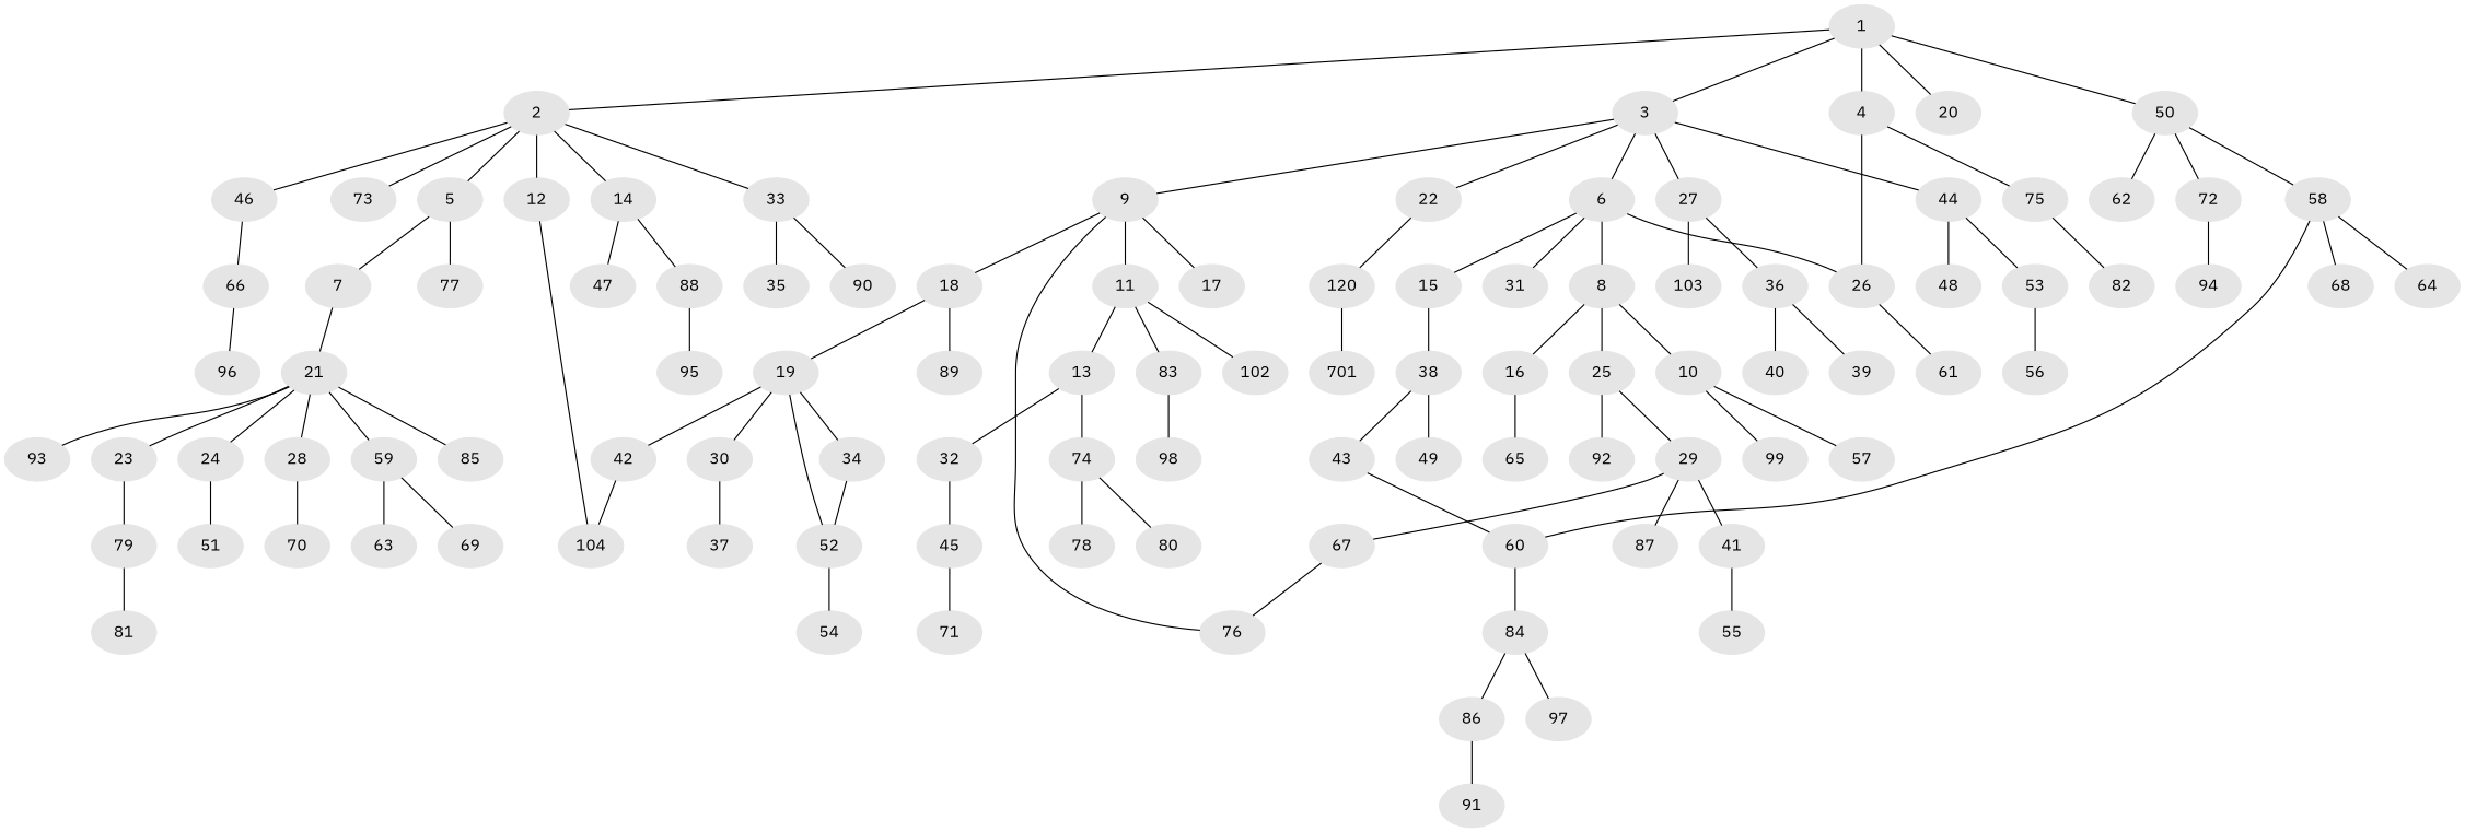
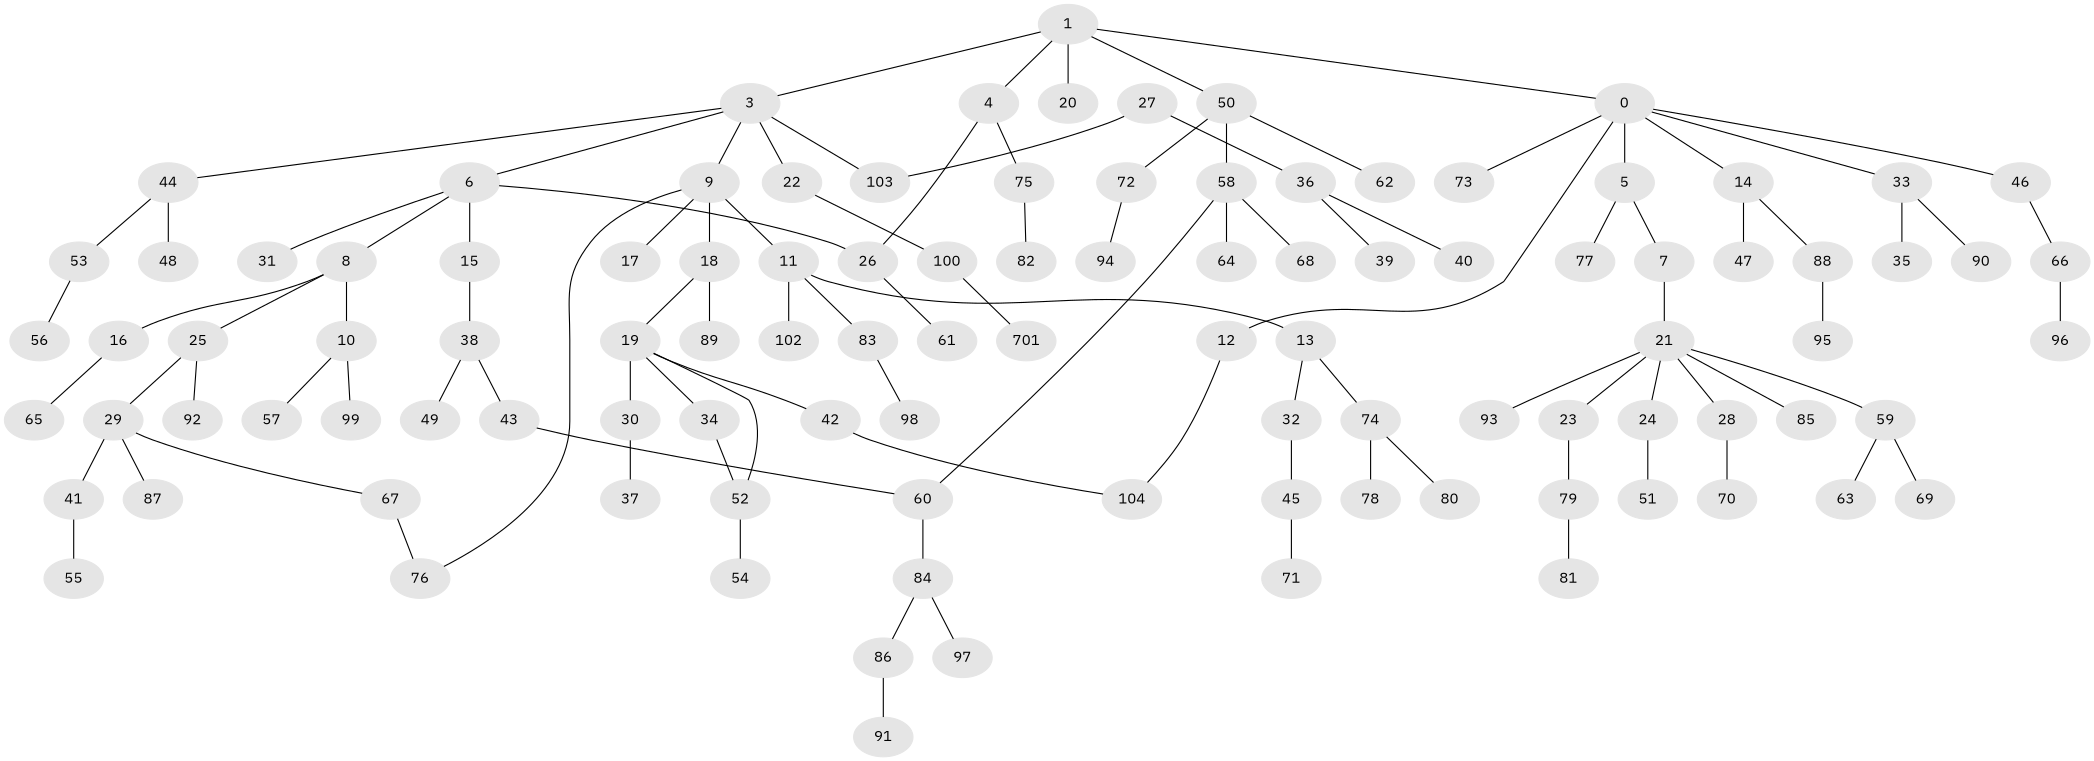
  graph {
    fontname="IBM Plex Sans"
    node [color=gray90 fontname="IBM Plex Sans" style=filled]
    edge [fontname="IBM Plex Sans"]
    1
-   2
+   2 [label=0]
    3
    4
    20
    50
    5
    12
    14
    33
    46
    73
    6
    9
    22
    27
    44
    26
    75
    58
    62
    72
    7
    77
    104
    47
    88
    35
    90
    66
    8
    15
    31
    11
    17
    18
    76
-   100 [label=120]
+   100
    36
    103
    48
    53
    61
    82
    21
    10
    16
    25
    38
    23
    24
    28
    59
    85
    93
    57
    99
    65
    29
    92
    13
    83
    102
    19
    89
    32
    74
    98
    45
    78
    80
    95
    43
    49
    30
    34
    42
    52
    37
    54
    79
    51
    70
    63
    69
    n86 [label=701]
    81
    41
    67
    87
    39
    40
    55
    71
    60
    84
    56
    96
    64
    68
    94
    86
    97
    91
    1 -- 2
    1 -- 3
    1 -- 4
    1 -- 20
    1 -- 50
    2 -- 5
    2 -- 12
    2 -- 14
    2 -- 33
    2 -- 46
    2 -- 73
    3 -- 6
    3 -- 9
    3 -- 22
-   3 -- 27
+   3 -- 103
    3 -- 44
    4 -- 26
    4 -- 75
    50 -- 58
    50 -- 62
    50 -- 72
    5 -- 7
    5 -- 77
    12 -- 104
    14 -- 47
    14 -- 88
    33 -- 35
    33 -- 90
    46 -- 66
    6 -- 26
    6 -- 8
    6 -- 15
    6 -- 31
    9 -- 11
    9 -- 17
    9 -- 18
    9 -- 76
    22 -- 100
    27 -- 36
    27 -- 103
    44 -- 48
    44 -- 53
    26 -- 61
    75 -- 82
    58 -- 60
    58 -- 64
    58 -- 68
    72 -- 94
    7 -- 21
    88 -- 95
    66 -- 96
    8 -- 10
    8 -- 16
    8 -- 25
    15 -- 38
    11 -- 13
    11 -- 83
    11 -- 102
    18 -- 19
    18 -- 89
    100 -- n86
    36 -- 39
    36 -- 40
    53 -- 56
    21 -- 23
    21 -- 24
    21 -- 28
    21 -- 59
    21 -- 85
    21 -- 93
    10 -- 57
    10 -- 99
    16 -- 65
    25 -- 29
    25 -- 92
    38 -- 43
    38 -- 49
    23 -- 79
    24 -- 51
    28 -- 70
    59 -- 63
    59 -- 69
    29 -- 41
    29 -- 67
    29 -- 87
    13 -- 32
    13 -- 74
    83 -- 98
    19 -- 30
    19 -- 34
    19 -- 42
    19 -- 52
    32 -- 45
    74 -- 78
    74 -- 80
    45 -- 71
    43 -- 60
    30 -- 37
    34 -- 52
    42 -- 104
    52 -- 54
    79 -- 81
    41 -- 55
    67 -- 76
    60 -- 84
    84 -- 86
    84 -- 97
    86 -- 91
  }
